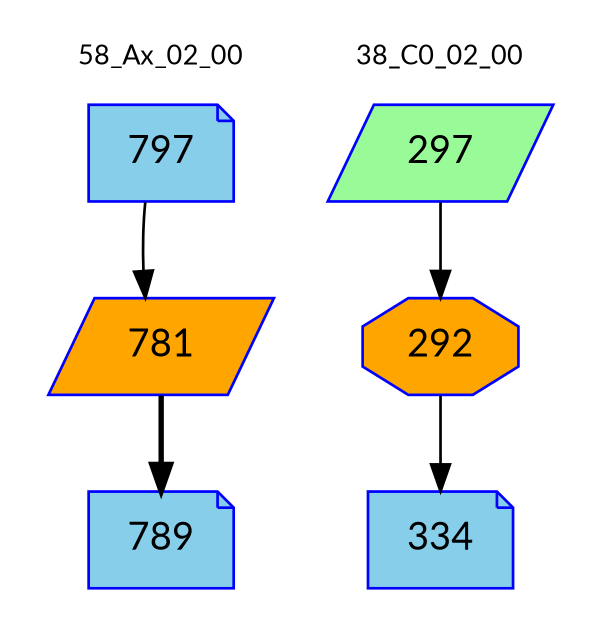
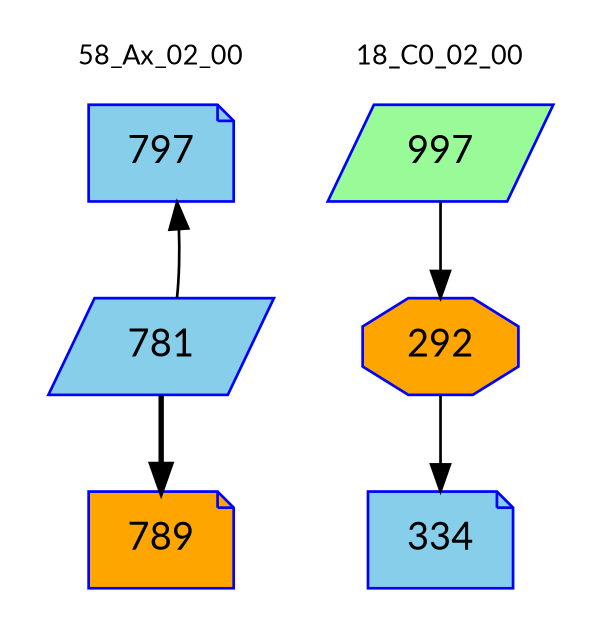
  digraph {
    fontname=Lato
    node [color=blue fillcolor=skyblue fontname=Lato shape=note style=filled]
    edge [color=black fontname=Lato style=solid]
    n1 [label=797]
-   n2 [fillcolor=orange label=781 shape=parallelogram]
-   n3 [label=789]
-   n4 [fillcolor=palegreen label=297 shape=parallelogram]
+   n2 [label=781 shape=parallelogram]
+   n3 [fillcolor=orange label=789]
+   n4 [fillcolor=palegreen label=997 shape=parallelogram]
    n5 [fillcolor=orange label=292 shape=octagon]
    n6 [label=334]
    subgraph cluster_1 {
      color=white
      fontsize=10
      label="58_Ax_02_00"
      n1
      n2
      n3
    }
    subgraph cluster_2 {
      color=white
      fontsize=10
-     label="38_C0_02_00"
+     label="18_C0_02_00"
      n4
      n5
      n6
    }
-   n1 -> n2
+   n2 -> n1
    n2 -> n3 [style=bold]
    n4 -> n5
    n5 -> n6
  }
